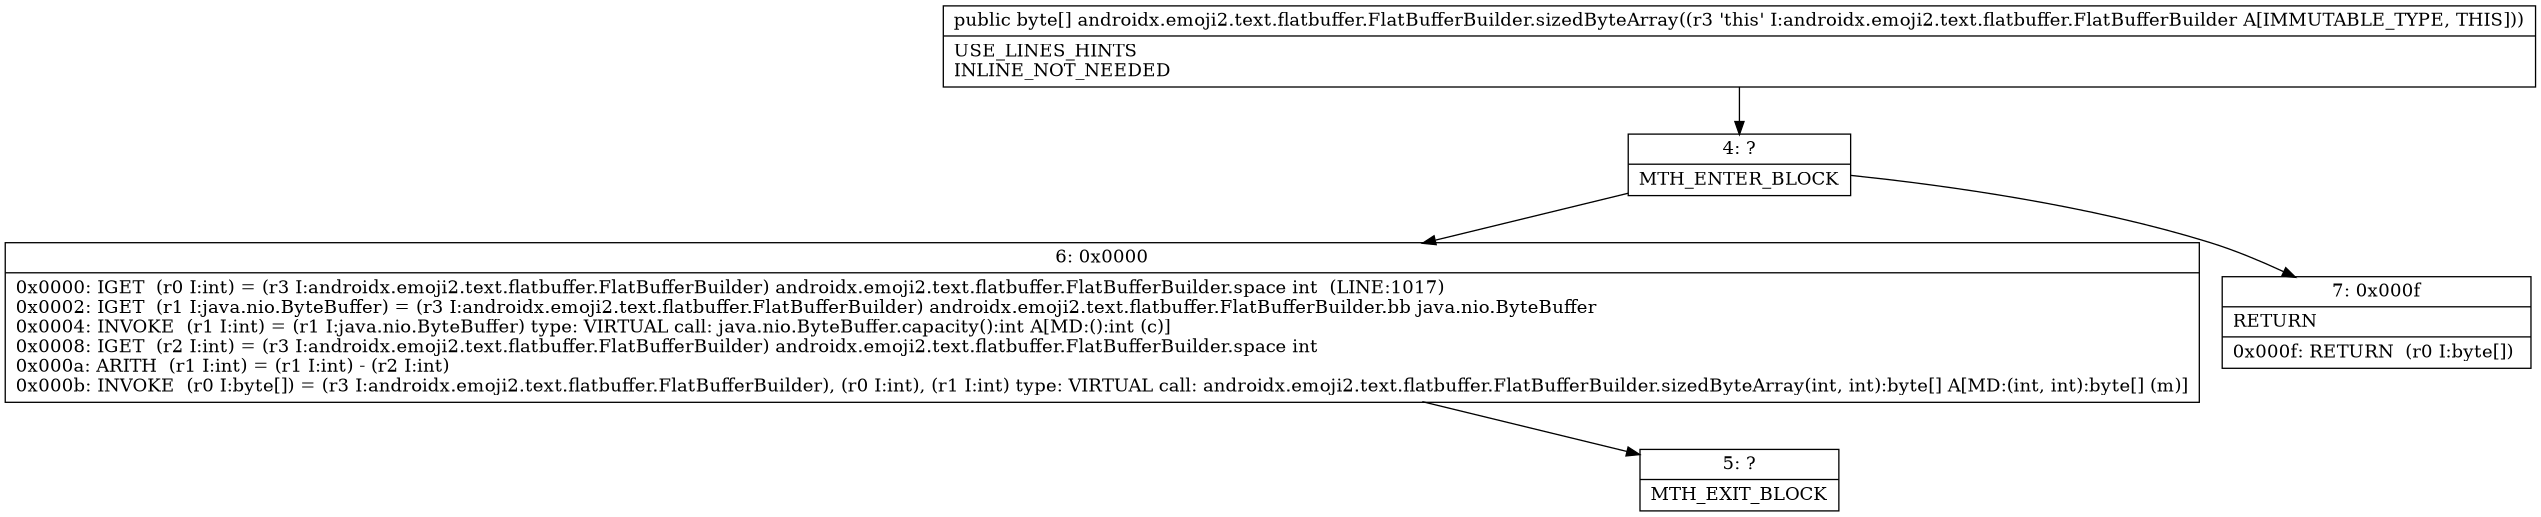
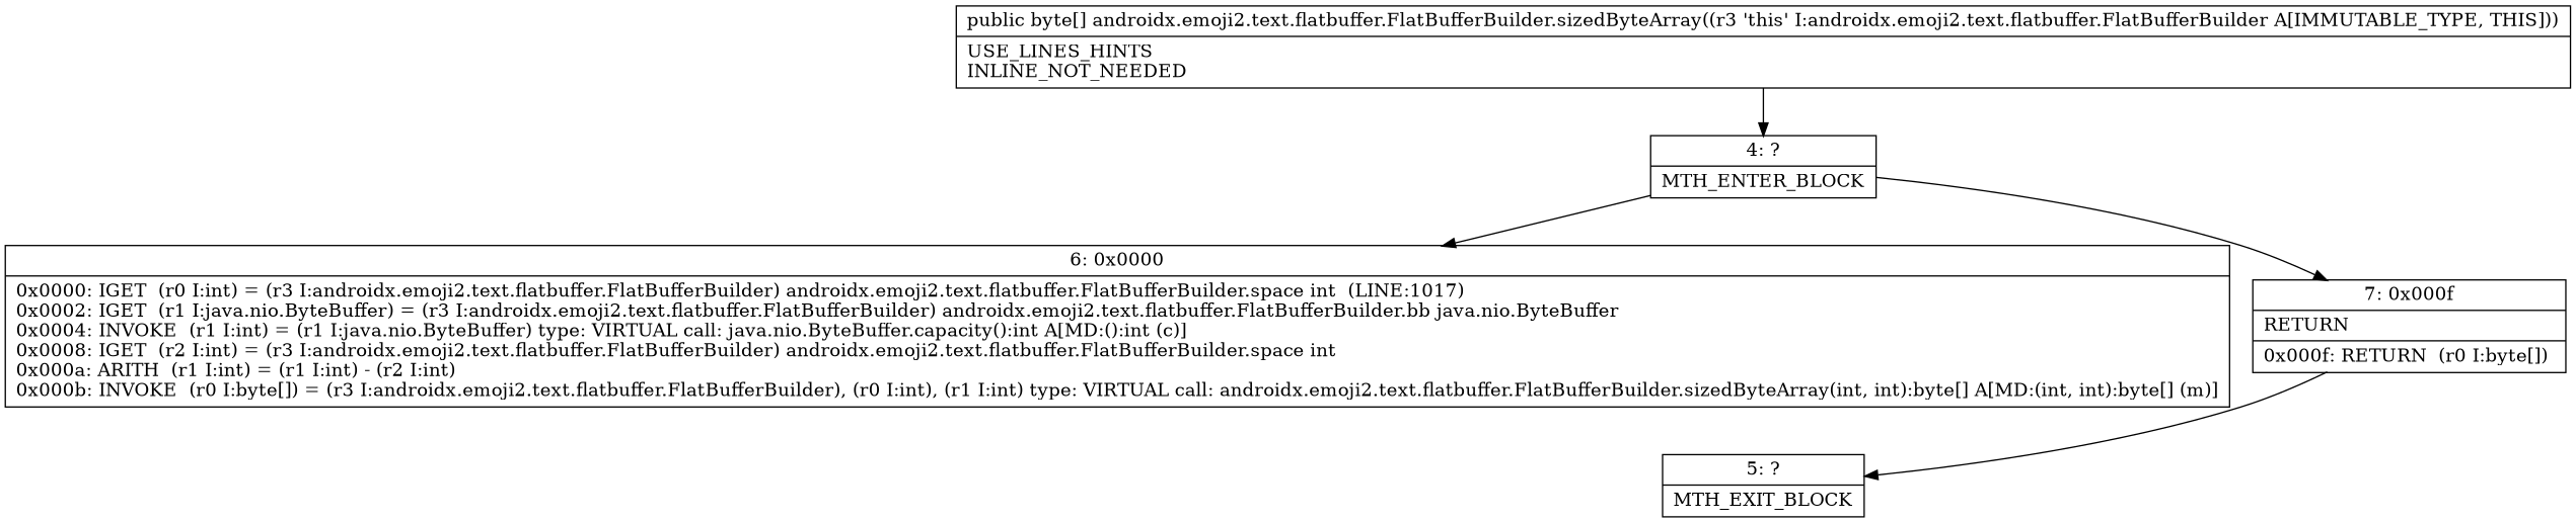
  digraph {
    node [shape=record]
    n1 [label="{4\:\ ?|MTH_ENTER_BLOCK\l}"]
    n2 [label="{6\:\ 0x0000|0x0000: IGET  (r0 I:int) = (r3 I:androidx.emoji2.text.flatbuffer.FlatBufferBuilder) androidx.emoji2.text.flatbuffer.FlatBufferBuilder.space int  (LINE:1017)\l0x0002: IGET  (r1 I:java.nio.ByteBuffer) = (r3 I:androidx.emoji2.text.flatbuffer.FlatBufferBuilder) androidx.emoji2.text.flatbuffer.FlatBufferBuilder.bb java.nio.ByteBuffer \l0x0004: INVOKE  (r1 I:int) = (r1 I:java.nio.ByteBuffer) type: VIRTUAL call: java.nio.ByteBuffer.capacity():int A[MD:():int (c)]\l0x0008: IGET  (r2 I:int) = (r3 I:androidx.emoji2.text.flatbuffer.FlatBufferBuilder) androidx.emoji2.text.flatbuffer.FlatBufferBuilder.space int \l0x000a: ARITH  (r1 I:int) = (r1 I:int) \- (r2 I:int) \l0x000b: INVOKE  (r0 I:byte[]) = (r3 I:androidx.emoji2.text.flatbuffer.FlatBufferBuilder), (r0 I:int), (r1 I:int) type: VIRTUAL call: androidx.emoji2.text.flatbuffer.FlatBufferBuilder.sizedByteArray(int, int):byte[] A[MD:(int, int):byte[] (m)]\l}"]
    n3 [label="{7\:\ 0x000f|RETURN\l|0x000f: RETURN  (r0 I:byte[]) \l}"]
    n4 [label="{5\:\ ?|MTH_EXIT_BLOCK\l}"]
    n5 [label="{public byte[] androidx.emoji2.text.flatbuffer.FlatBufferBuilder.sizedByteArray((r3 'this' I:androidx.emoji2.text.flatbuffer.FlatBufferBuilder A[IMMUTABLE_TYPE, THIS]))  | USE_LINES_HINTS\lINLINE_NOT_NEEDED\l}"]
    n1 -> n2
    n1 -> n3
-   n2 -> n4
+   n3 -> n4
    n5 -> n1
  }
